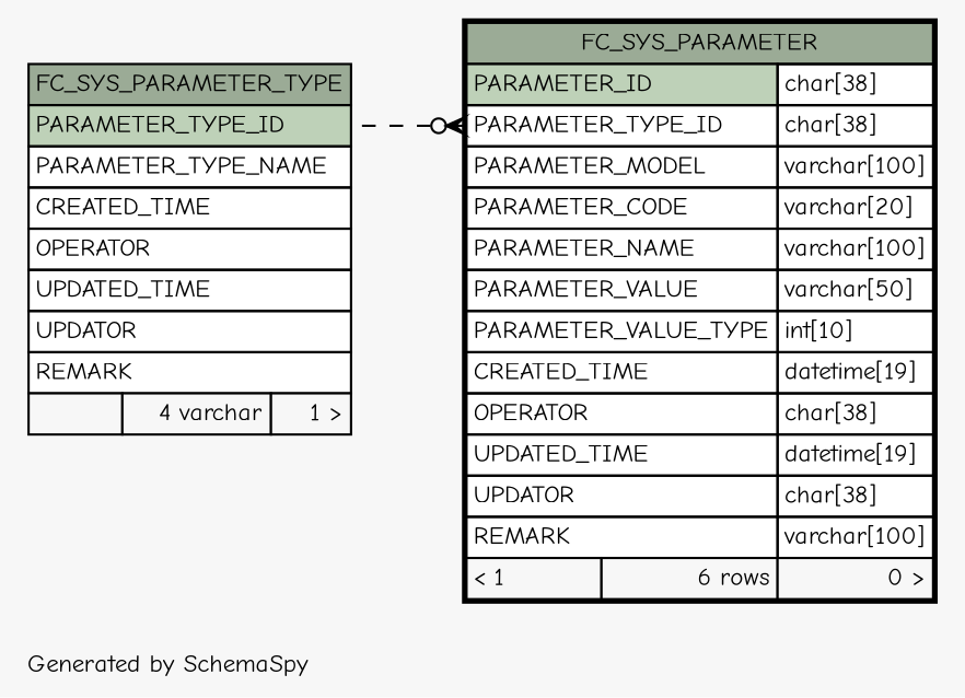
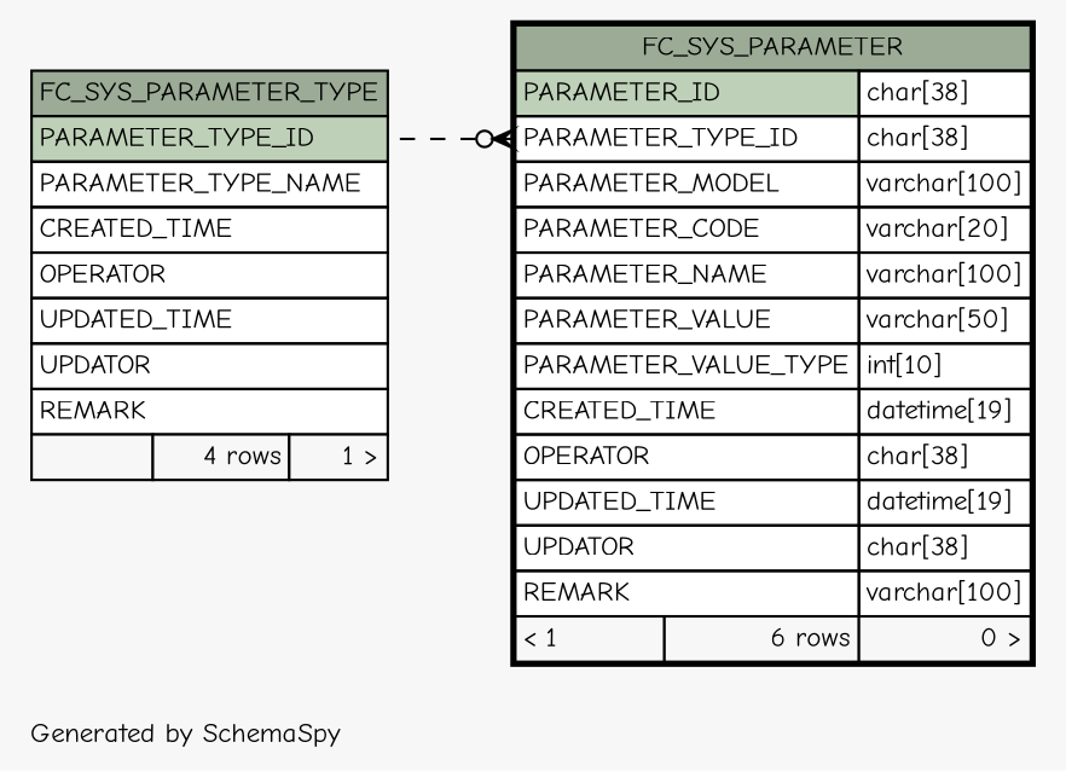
  digraph {
    bgcolor="#f7f7f7"
    fontname="Comic Neue"
    fontsize=11
    label="\nGenerated by SchemaSpy"
    labeljust=l
    nodesep=0.18
    rankdir=RL
    ranksep=0.46
    node [fontname="Comic Neue" fontsize=11 shape=plaintext]
    n1 [label=<     <TABLE BORDER="2" CELLBORDER="1" CELLSPACING="0" BGCOLOR="#ffffff">       <TR><TD COLSPAN="3" BGCOLOR="#9bab96" ALIGN="CENTER">FC_SYS_PARAMETER</TD></TR>       <TR><TD PORT="PARAMETER_ID" COLSPAN="2" BGCOLOR="#bed1b8" ALIGN="LEFT">PARAMETER_ID</TD><TD PORT="PARAMETER_ID.type" ALIGN="LEFT">char[38]</TD></TR>       <TR><TD PORT="PARAMETER_TYPE_ID" COLSPAN="2" ALIGN="LEFT">PARAMETER_TYPE_ID</TD><TD PORT="PARAMETER_TYPE_ID.type" ALIGN="LEFT">char[38]</TD></TR>       <TR><TD PORT="PARAMETER_MODEL" COLSPAN="2" ALIGN="LEFT">PARAMETER_MODEL</TD><TD PORT="PARAMETER_MODEL.type" ALIGN="LEFT">varchar[100]</TD></TR>       <TR><TD PORT="PARAMETER_CODE" COLSPAN="2" ALIGN="LEFT">PARAMETER_CODE</TD><TD PORT="PARAMETER_CODE.type" ALIGN="LEFT">varchar[20]</TD></TR>       <TR><TD PORT="PARAMETER_NAME" COLSPAN="2" ALIGN="LEFT">PARAMETER_NAME</TD><TD PORT="PARAMETER_NAME.type" ALIGN="LEFT">varchar[100]</TD></TR>       <TR><TD PORT="PARAMETER_VALUE" COLSPAN="2" ALIGN="LEFT">PARAMETER_VALUE</TD><TD PORT="PARAMETER_VALUE.type" ALIGN="LEFT">varchar[50]</TD></TR>       <TR><TD PORT="PARAMETER_VALUE_TYPE" COLSPAN="2" ALIGN="LEFT">PARAMETER_VALUE_TYPE</TD><TD PORT="PARAMETER_VALUE_TYPE.type" ALIGN="LEFT">int[10]</TD></TR>       <TR><TD PORT="CREATED_TIME" COLSPAN="2" ALIGN="LEFT">CREATED_TIME</TD><TD PORT="CREATED_TIME.type" ALIGN="LEFT">datetime[19]</TD></TR>       <TR><TD PORT="OPERATOR" COLSPAN="2" ALIGN="LEFT">OPERATOR</TD><TD PORT="OPERATOR.type" ALIGN="LEFT">char[38]</TD></TR>       <TR><TD PORT="UPDATED_TIME" COLSPAN="2" ALIGN="LEFT">UPDATED_TIME</TD><TD PORT="UPDATED_TIME.type" ALIGN="LEFT">datetime[19]</TD></TR>       <TR><TD PORT="UPDATOR" COLSPAN="2" ALIGN="LEFT">UPDATOR</TD><TD PORT="UPDATOR.type" ALIGN="LEFT">char[38]</TD></TR>       <TR><TD PORT="REMARK" COLSPAN="2" ALIGN="LEFT">REMARK</TD><TD PORT="REMARK.type" ALIGN="LEFT">varchar[100]</TD></TR>       <TR><TD ALIGN="LEFT" BGCOLOR="#f7f7f7">&lt; 1</TD><TD ALIGN="RIGHT" BGCOLOR="#f7f7f7">6 rows</TD><TD ALIGN="RIGHT" BGCOLOR="#f7f7f7">0 &gt;</TD></TR>     </TABLE>>]
-   n2 [label=<     <TABLE BORDER="0" CELLBORDER="1" CELLSPACING="0" BGCOLOR="#ffffff">       <TR><TD COLSPAN="3" BGCOLOR="#9bab96" ALIGN="CENTER">FC_SYS_PARAMETER_TYPE</TD></TR>       <TR><TD PORT="PARAMETER_TYPE_ID" COLSPAN="3" BGCOLOR="#bed1b8" ALIGN="LEFT">PARAMETER_TYPE_ID</TD></TR>       <TR><TD PORT="PARAMETER_TYPE_NAME" COLSPAN="3" ALIGN="LEFT">PARAMETER_TYPE_NAME</TD></TR>       <TR><TD PORT="CREATED_TIME" COLSPAN="3" ALIGN="LEFT">CREATED_TIME</TD></TR>       <TR><TD PORT="OPERATOR" COLSPAN="3" ALIGN="LEFT">OPERATOR</TD></TR>       <TR><TD PORT="UPDATED_TIME" COLSPAN="3" ALIGN="LEFT">UPDATED_TIME</TD></TR>       <TR><TD PORT="UPDATOR" COLSPAN="3" ALIGN="LEFT">UPDATOR</TD></TR>       <TR><TD PORT="REMARK" COLSPAN="3" ALIGN="LEFT">REMARK</TD></TR>       <TR><TD ALIGN="LEFT" BGCOLOR="#f7f7f7">  </TD><TD ALIGN="RIGHT" BGCOLOR="#f7f7f7">4 varchar</TD><TD ALIGN="RIGHT" BGCOLOR="#f7f7f7">1 &gt;</TD></TR>     </TABLE>>]
+   n2 [label=<     <TABLE BORDER="0" CELLBORDER="1" CELLSPACING="0" BGCOLOR="#ffffff">       <TR><TD COLSPAN="3" BGCOLOR="#9bab96" ALIGN="CENTER">FC_SYS_PARAMETER_TYPE</TD></TR>       <TR><TD PORT="PARAMETER_TYPE_ID" COLSPAN="3" BGCOLOR="#bed1b8" ALIGN="LEFT">PARAMETER_TYPE_ID</TD></TR>       <TR><TD PORT="PARAMETER_TYPE_NAME" COLSPAN="3" ALIGN="LEFT">PARAMETER_TYPE_NAME</TD></TR>       <TR><TD PORT="CREATED_TIME" COLSPAN="3" ALIGN="LEFT">CREATED_TIME</TD></TR>       <TR><TD PORT="OPERATOR" COLSPAN="3" ALIGN="LEFT">OPERATOR</TD></TR>       <TR><TD PORT="UPDATED_TIME" COLSPAN="3" ALIGN="LEFT">UPDATED_TIME</TD></TR>       <TR><TD PORT="UPDATOR" COLSPAN="3" ALIGN="LEFT">UPDATOR</TD></TR>       <TR><TD PORT="REMARK" COLSPAN="3" ALIGN="LEFT">REMARK</TD></TR>       <TR><TD ALIGN="LEFT" BGCOLOR="#f7f7f7">  </TD><TD ALIGN="RIGHT" BGCOLOR="#f7f7f7">4 rows</TD><TD ALIGN="RIGHT" BGCOLOR="#f7f7f7">1 &gt;</TD></TR>     </TABLE>>]
    n1 -> n2 [arrowhead=none arrowsize=0.8 arrowtail=crowodot dir=back headport="PARAMETER_TYPE_ID:e" style=dashed tailport="PARAMETER_TYPE_ID:w" fontname="Comic Neue"]
  }
